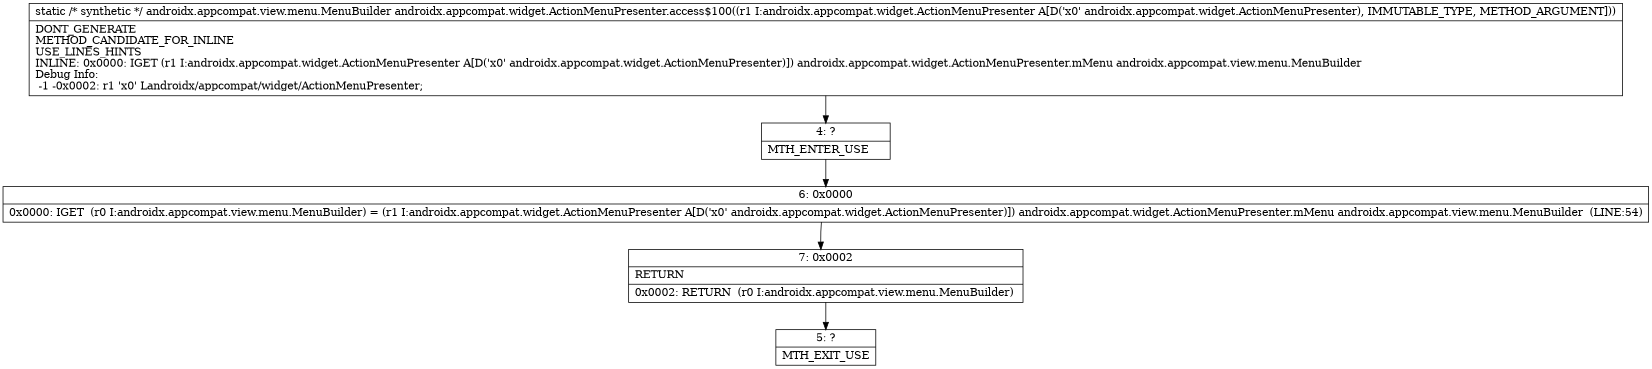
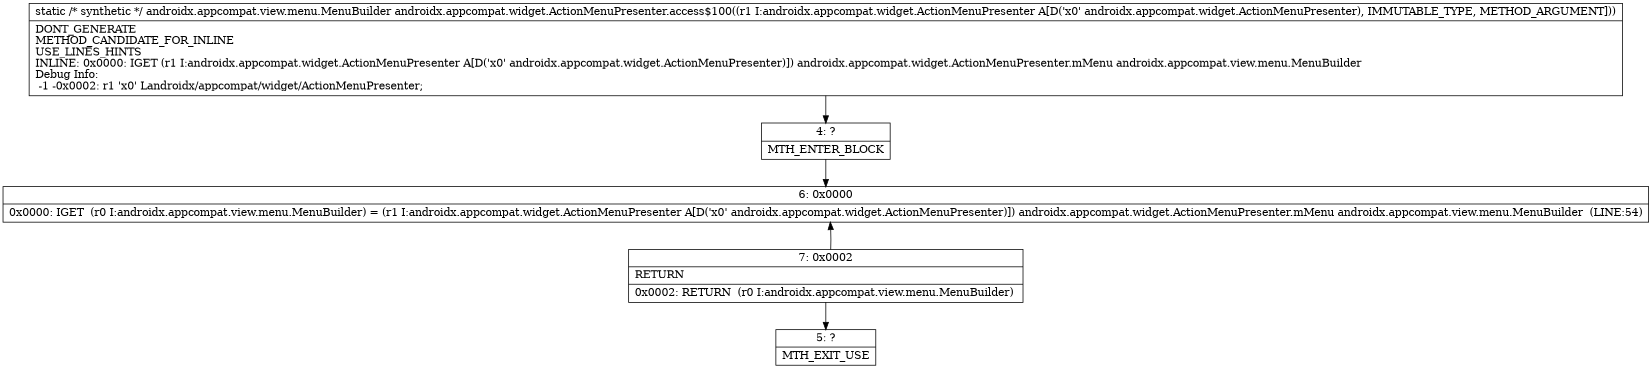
  digraph {
    node [shape=record]
-   n1 [label="{4\:\ ?|MTH_ENTER_USE\l}"]
+   n1 [label="{4\:\ ?|MTH_ENTER_BLOCK\l}"]
    n2 [label="{6\:\ 0x0000|0x0000: IGET  (r0 I:androidx.appcompat.view.menu.MenuBuilder) = (r1 I:androidx.appcompat.widget.ActionMenuPresenter A[D('x0' androidx.appcompat.widget.ActionMenuPresenter)]) androidx.appcompat.widget.ActionMenuPresenter.mMenu androidx.appcompat.view.menu.MenuBuilder  (LINE:54)\l}"]
    n3 [label="{7\:\ 0x0002|RETURN\l|0x0002: RETURN  (r0 I:androidx.appcompat.view.menu.MenuBuilder) \l}"]
    n4 [label="{5\:\ ?|MTH_EXIT_USE\l}"]
    n5 [label="{static \/* synthetic *\/ androidx.appcompat.view.menu.MenuBuilder androidx.appcompat.widget.ActionMenuPresenter.access$100((r1 I:androidx.appcompat.widget.ActionMenuPresenter A[D('x0' androidx.appcompat.widget.ActionMenuPresenter), IMMUTABLE_TYPE, METHOD_ARGUMENT]))  | DONT_GENERATE\lMETHOD_CANDIDATE_FOR_INLINE\lUSE_LINES_HINTS\lINLINE: 0x0000: IGET  (r1 I:androidx.appcompat.widget.ActionMenuPresenter A[D('x0' androidx.appcompat.widget.ActionMenuPresenter)]) androidx.appcompat.widget.ActionMenuPresenter.mMenu androidx.appcompat.view.menu.MenuBuilder\lDebug Info:\l  \-1 \-0x0002: r1 'x0' Landroidx\/appcompat\/widget\/ActionMenuPresenter;\l}"]
    n1 -> n2
-   n2 -> n3
+   n3 -> n2
    n3 -> n4
    n5 -> n1
  }
